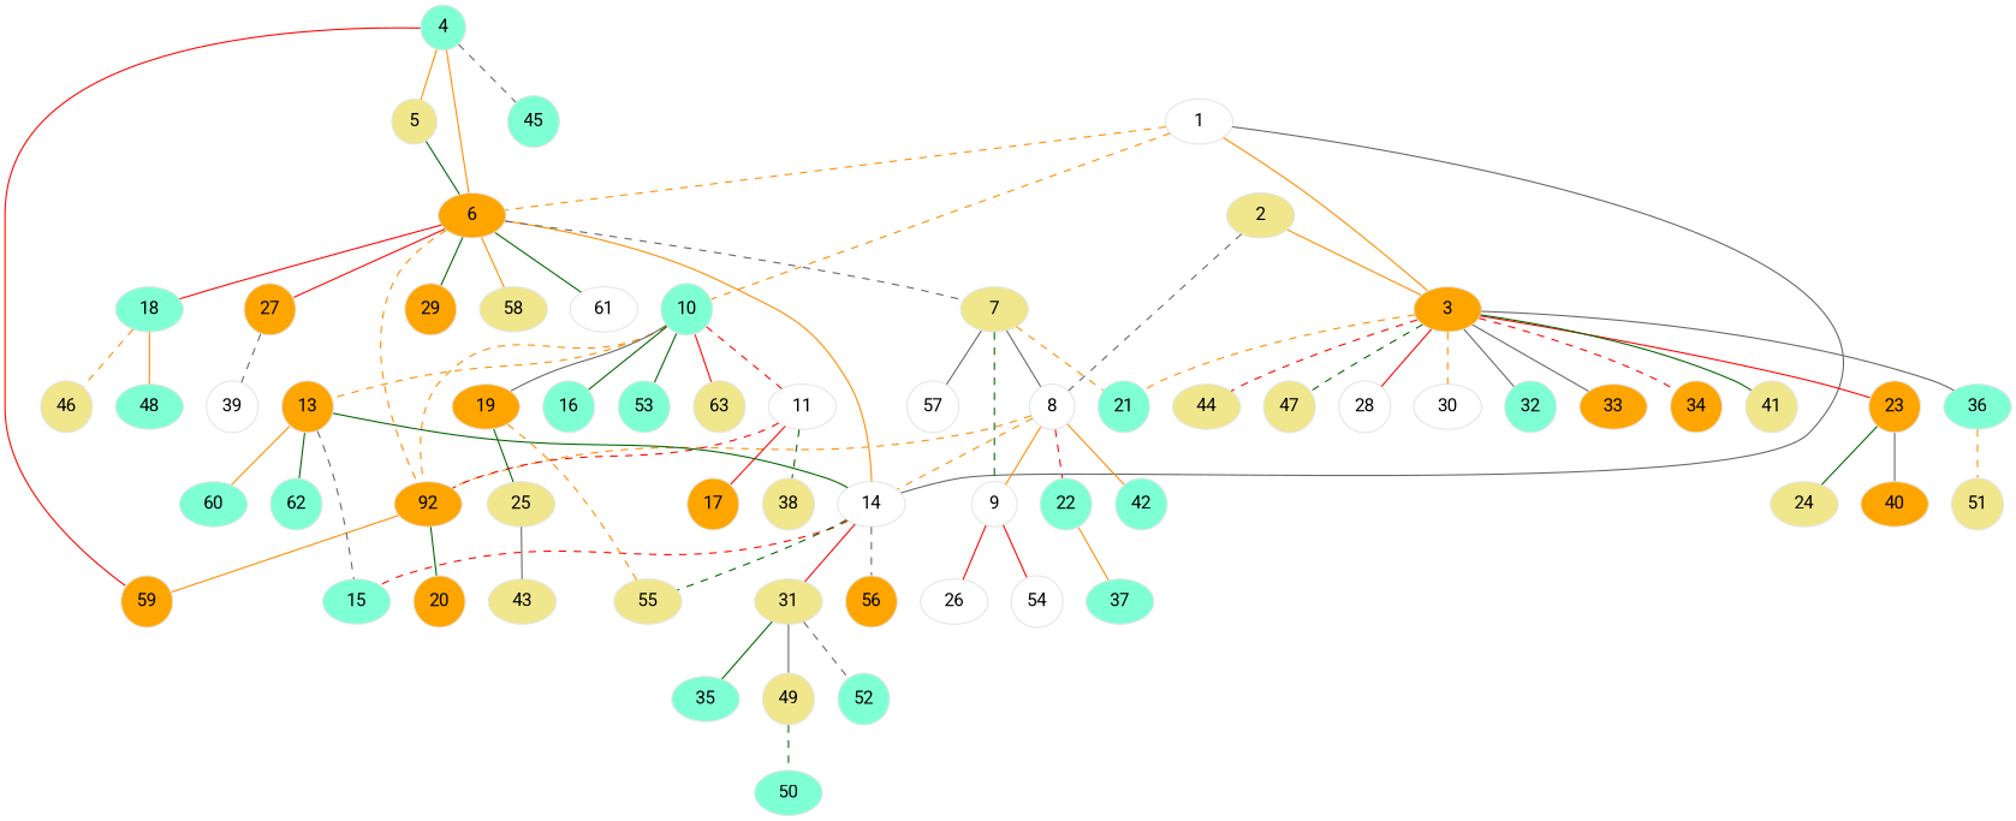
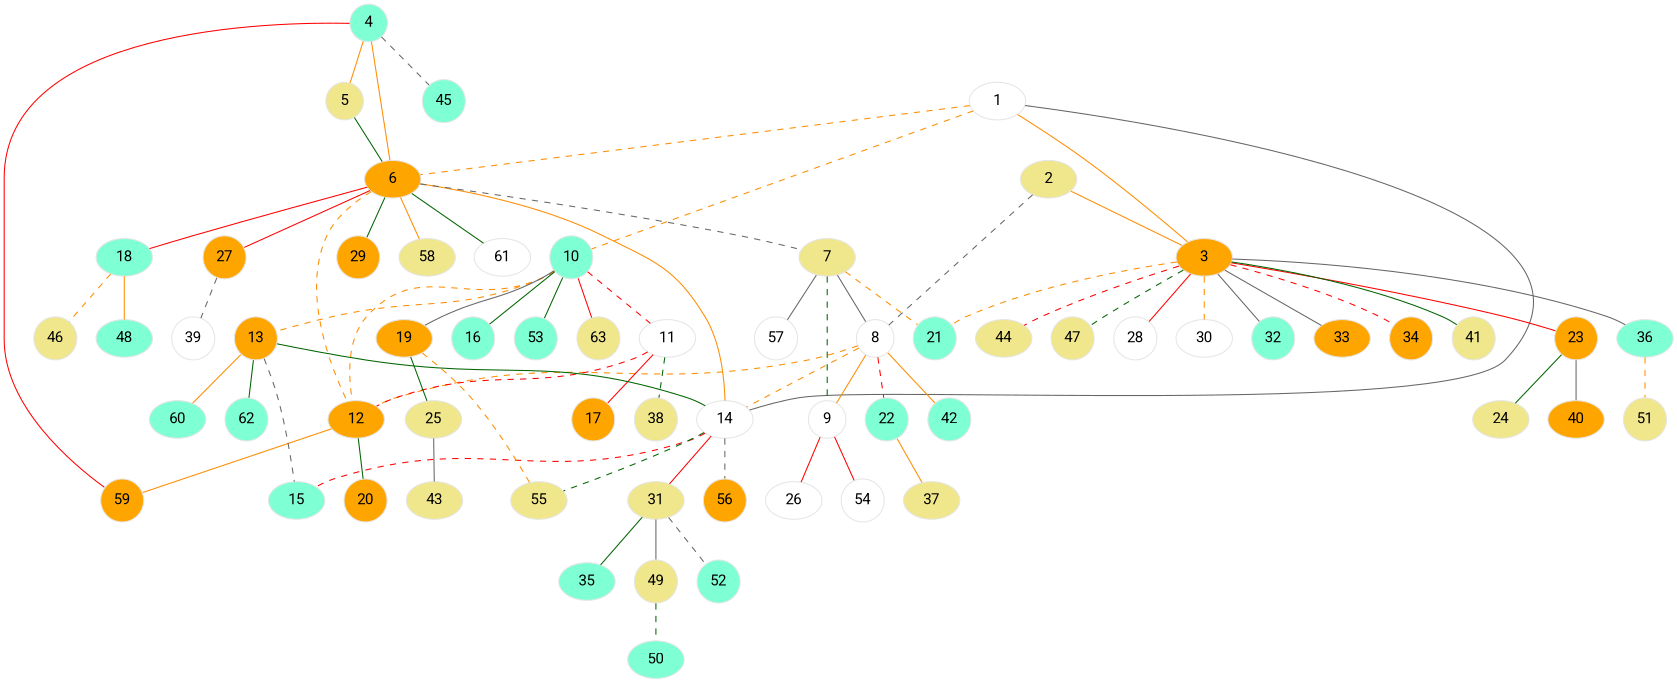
  graph {
    fontname=Roboto
    node [color=gray90 fillcolor=aquamarine fontname=Roboto shape=circle style=filled]
    edge [color=darkorange fontname=Roboto style=solid]
    1 [fillcolor=white shape=ellipse]
    3 [fillcolor=orange shape=ellipse]
    6 [fillcolor=orange shape=ellipse]
    10
    14 [fillcolor=white shape=ellipse]
    2 [fillcolor=khaki shape=ellipse]
    8 [fillcolor=white]
    21
    23 [fillcolor=orange]
    28 [fillcolor=white]
    30 [fillcolor=white shape=ellipse]
    32
    33 [fillcolor=orange shape=ellipse]
    34 [fillcolor=orange]
    36 [shape=ellipse]
    41 [fillcolor=khaki]
    44 [fillcolor=khaki shape=ellipse]
    47 [fillcolor=khaki]
    7 [fillcolor=khaki shape=ellipse]
-   12 [fillcolor=orange shape=ellipse label=92]
+   12 [fillcolor=orange shape=ellipse]
    18 [shape=ellipse]
    27 [fillcolor=orange]
    29 [fillcolor=orange]
    58 [fillcolor=khaki shape=ellipse]
    61 [fillcolor=white shape=ellipse]
    11 [fillcolor=white shape=ellipse]
    13 [fillcolor=orange]
    16
    19 [fillcolor=orange shape=ellipse]
    53
    63 [fillcolor=khaki]
    15 [shape=ellipse]
    31 [fillcolor=khaki shape=ellipse]
    55 [fillcolor=khaki shape=ellipse]
    56 [fillcolor=orange]
    59 [fillcolor=orange]
    9 [fillcolor=white]
    22
    42
    24 [fillcolor=khaki shape=ellipse]
    40 [fillcolor=orange shape=ellipse]
    51 [fillcolor=khaki]
    4
    5 [fillcolor=khaki]
    45
    57 [fillcolor=white]
    20 [fillcolor=orange]
    46 [fillcolor=khaki]
    48 [shape=ellipse]
    39 [fillcolor=white]
    26 [fillcolor=white shape=ellipse]
    54 [fillcolor=white]
-   37 [shape=ellipse]
+   37 [fillcolor=khaki shape=ellipse]
    17 [fillcolor=orange]
    38 [fillcolor=khaki]
    60 [shape=ellipse]
    62
    25 [fillcolor=khaki shape=ellipse]
    35 [shape=ellipse]
    49 [fillcolor=khaki]
    52
    43 [fillcolor=khaki shape=ellipse]
    50 [shape=ellipse]
    1 -- 3
    1 -- 6 [style=dashed]
    1 -- 10 [style=dashed]
    1 -- 14 [color=gray40]
    3 -- 21 [style=dashed]
    3 -- 23 [color=red]
    3 -- 28 [color=red]
    3 -- 30 [style=dashed]
    3 -- 32 [color=gray40]
    3 -- 33 [color=gray40]
    3 -- 34 [color=red style=dashed]
    3 -- 36 [color=gray40]
    3 -- 41 [color=darkgreen]
    3 -- 44 [color=red style=dashed]
    3 -- 47 [color=darkgreen style=dashed]
    6 -- 14
    6 -- 7 [color=gray40 style=dashed]
    6 -- 12 [style=dashed]
    6 -- 18 [color=red]
    6 -- 27 [color=red]
    6 -- 29 [color=darkgreen]
    6 -- 58
    6 -- 61 [color=darkgreen]
    10 -- 12 [style=dashed]
    10 -- 11 [color=red style=dashed]
    10 -- 13 [style=dashed]
    10 -- 16 [color=darkgreen]
    10 -- 19 [color=gray40]
    10 -- 53 [color=darkgreen]
    10 -- 63 [color=red]
    14 -- 15 [color=red style=dashed]
    14 -- 31 [color=red]
    14 -- 55 [color=darkgreen style=dashed]
    14 -- 56 [color=gray40 style=dashed]
    2 -- 3
    2 -- 8 [color=gray40 style=dashed]
    8 -- 14 [style=dashed]
    8 -- 12 [style=dashed]
    8 -- 9
    8 -- 22 [color=red style=dashed]
    8 -- 42
    23 -- 24 [color=darkgreen]
    23 -- 40 [color=gray40]
    36 -- 51 [style=dashed]
    7 -- 8 [color=gray40]
    7 -- 21 [style=dashed]
    7 -- 9 [color=darkgreen style=dashed]
    7 -- 57 [color=gray40]
    12 -- 59
    12 -- 20 [color=darkgreen]
    18 -- 46 [style=dashed]
    18 -- 48
    27 -- 39 [color=gray40 style=dashed]
    11 -- 12 [color=red style=dashed]
    11 -- 17 [color=red]
    11 -- 38 [color=darkgreen style=dashed]
    13 -- 14 [color=darkgreen]
    13 -- 15 [color=gray40 style=dashed]
    13 -- 60
    13 -- 62 [color=darkgreen]
    19 -- 55 [style=dashed]
    19 -- 25 [color=darkgreen]
    31 -- 35 [color=darkgreen]
    31 -- 49 [color=gray40]
    31 -- 52 [color=gray40 style=dashed]
    9 -- 26 [color=red]
    9 -- 54 [color=red]
    22 -- 37
    4 -- 6
    4 -- 59 [color=red]
    4 -- 5
    4 -- 45 [color=gray40 style=dashed]
    5 -- 6 [color=darkgreen]
    25 -- 43 [color=gray40]
    49 -- 50 [color=darkgreen style=dashed]
  }
